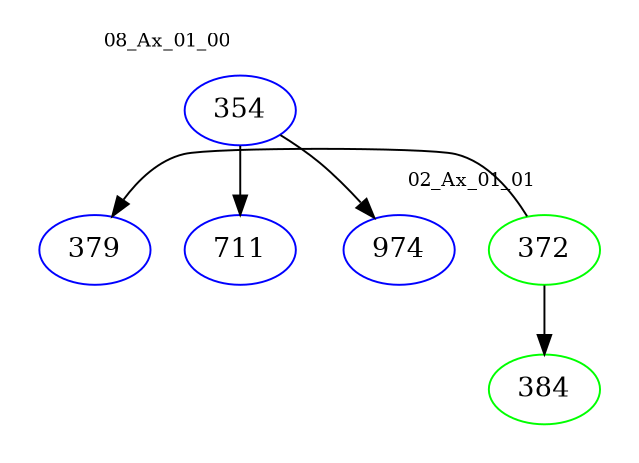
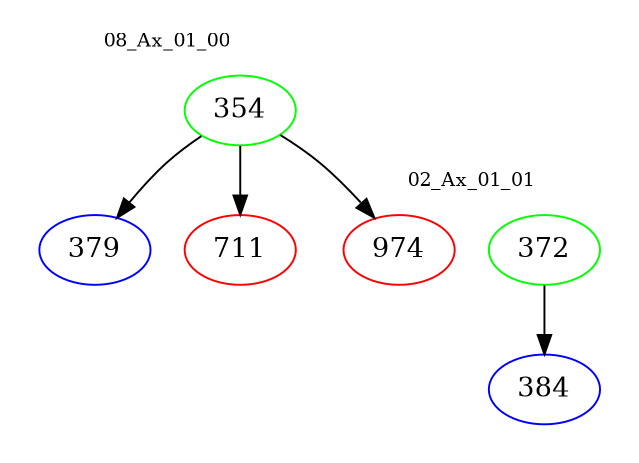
  digraph {
    node [color=green]
    edge [color=black]
-   n1 [color=blue label=354]
+   n1 [label=354]
    n2 [color=blue label=379]
-   n3 [color=blue label=711]
+   n3 [color=red label=711]
    n4 [label=372]
-   n5 [label=384]
-   n6 [color=blue label=974]
+   n5 [color=blue label=384]
+   n6 [color=red label=974]
    subgraph cluster_1 {
      color=white
      fontsize=10
      label="08_Ax_01_00"
      n1
      n2
      n3
    }
    subgraph cluster_2 {
      color=white
      fontsize=10
      label="02_Ax_01_01"
      n4
      n5
      n6
    }
-   n4 -> n2
+   n1 -> n2
    n1 -> n3
    n1 -> n6
    n4 -> n5
  }
